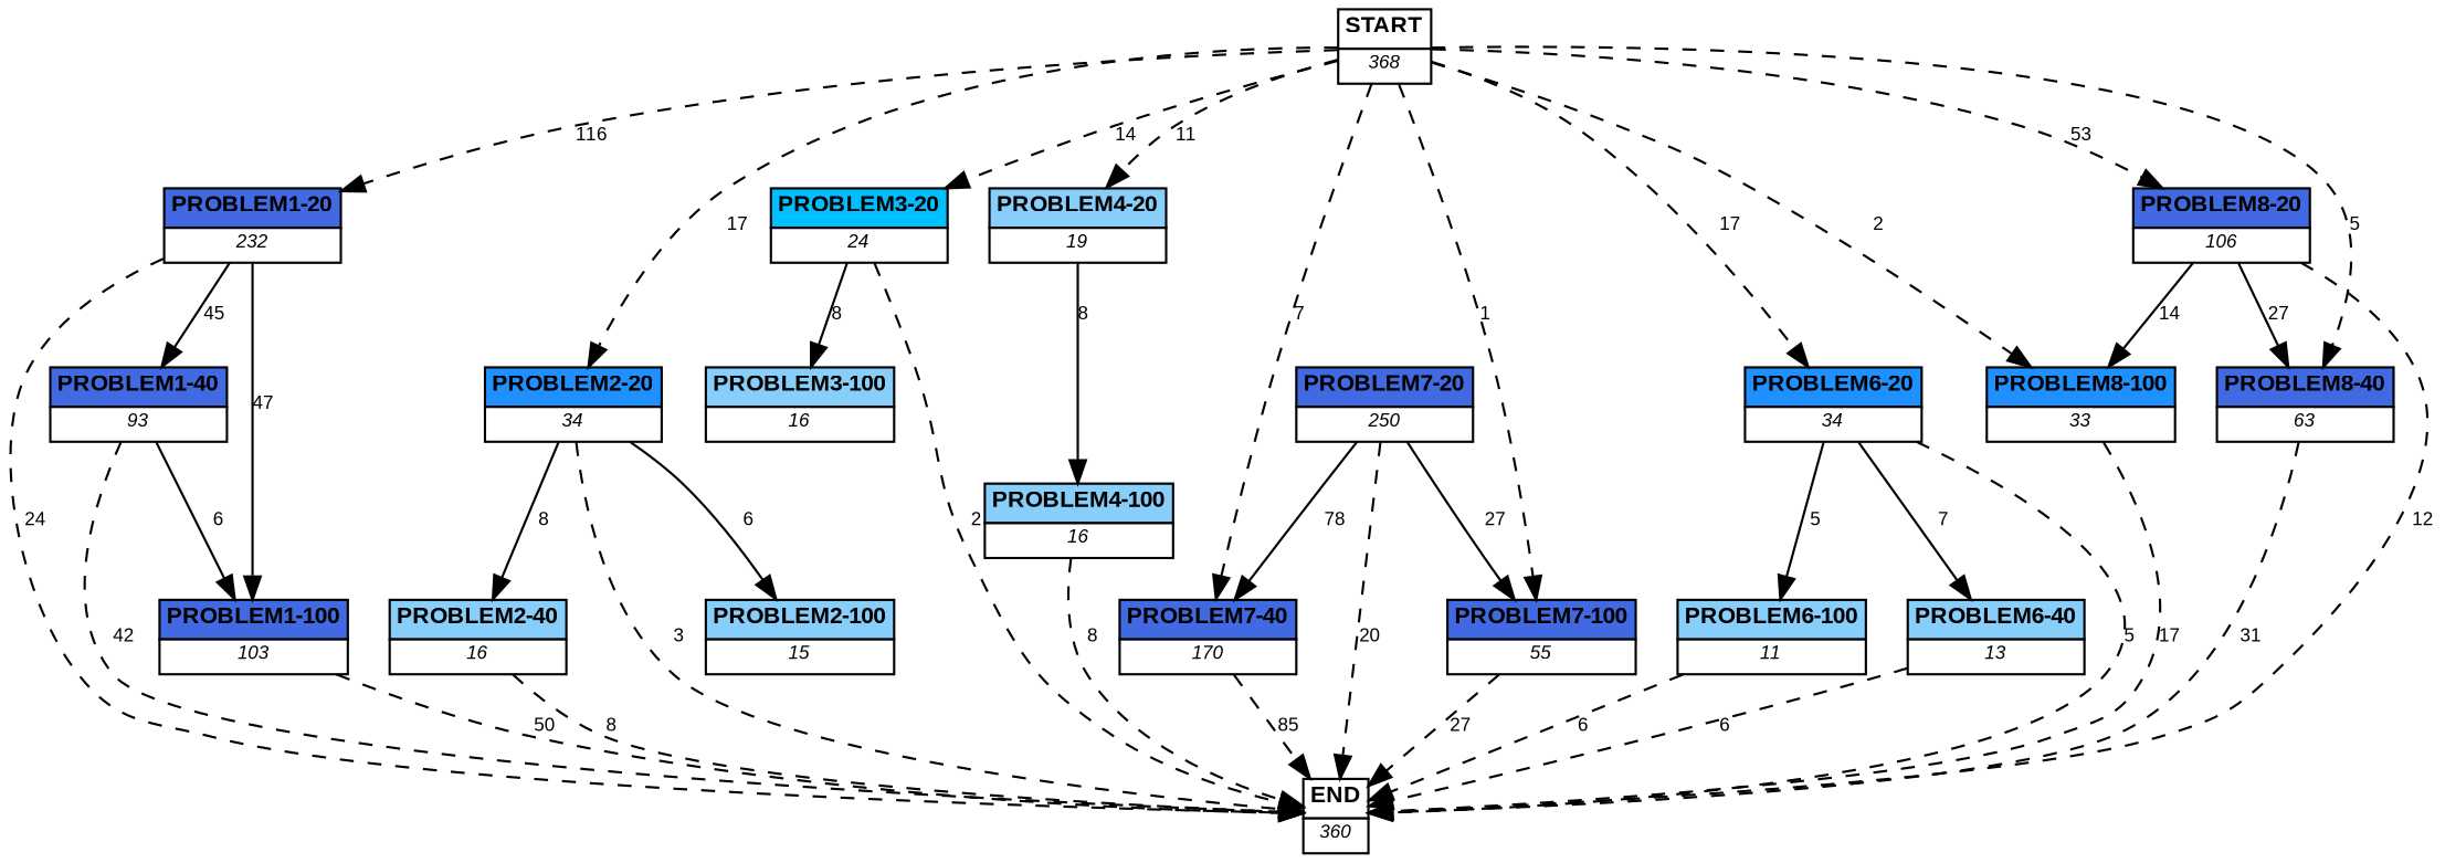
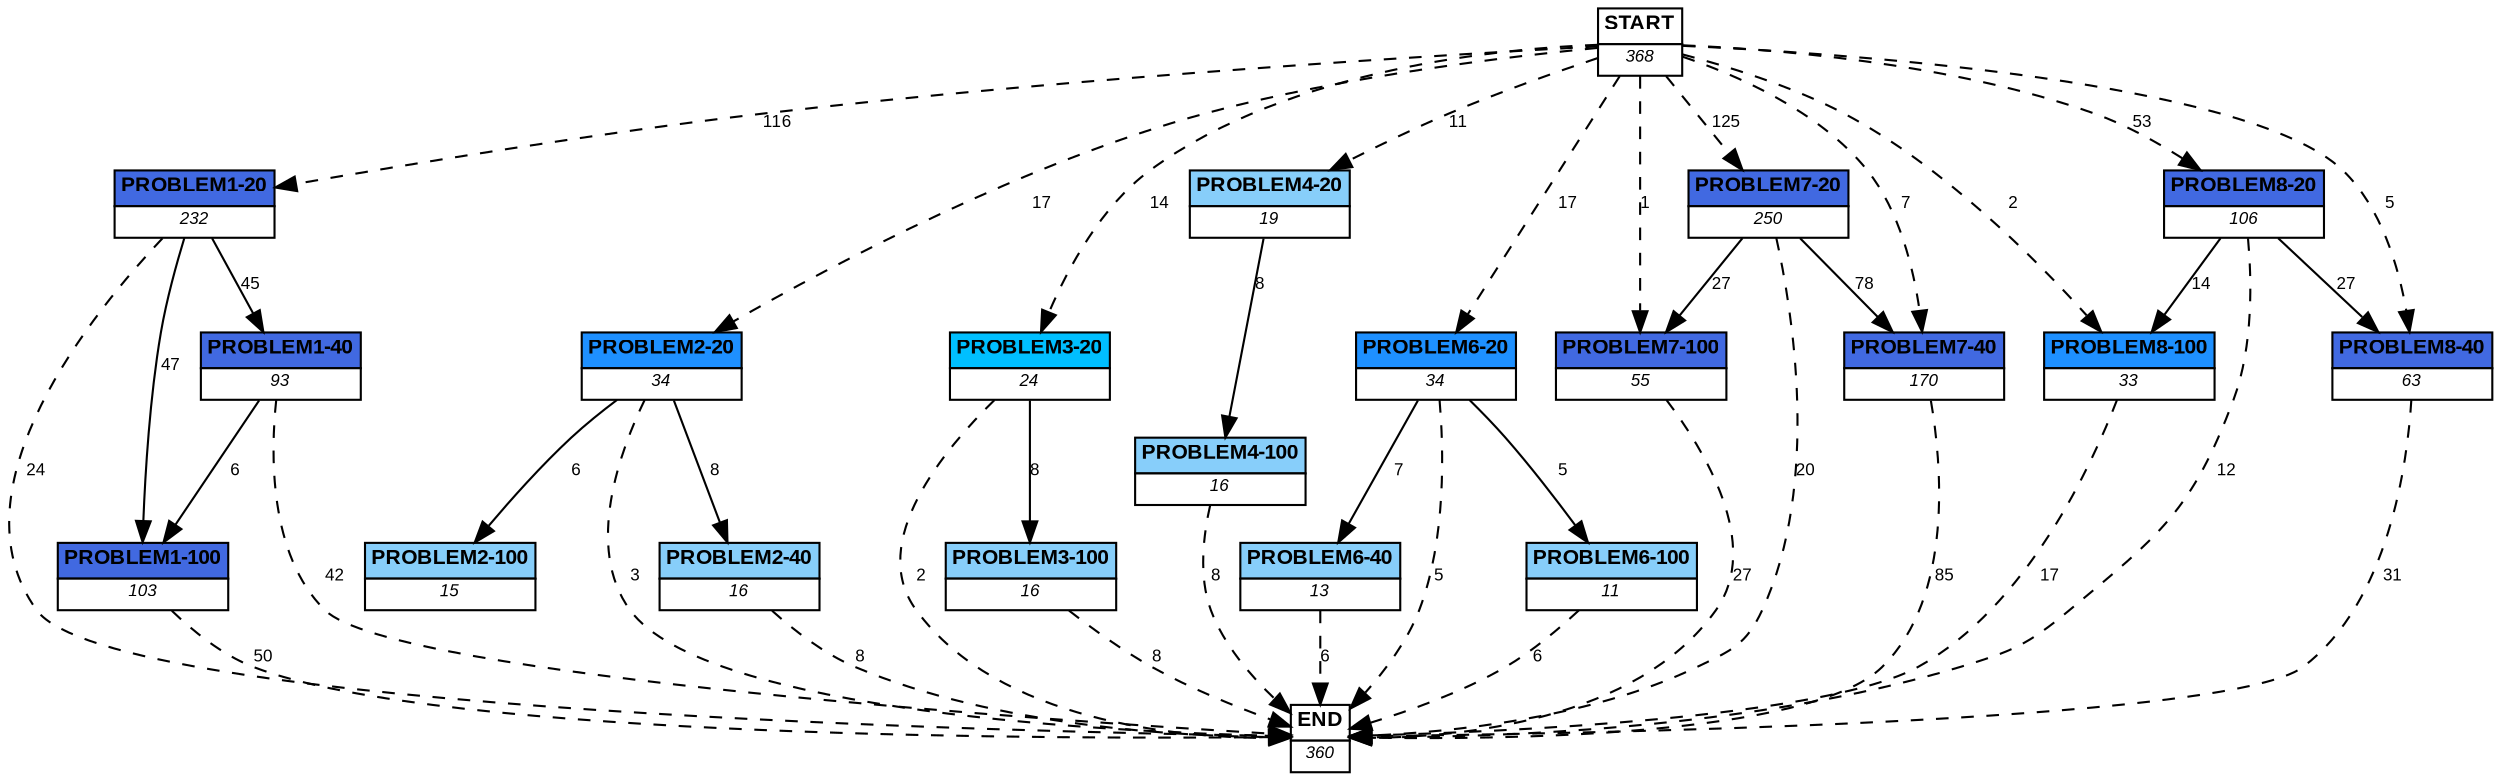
  digraph {
    node [shape=plain]
    edge [fontname=Arial fontsize=8 labelfloat=false style=dashed]
    n1 [label=<<table border="0" cellborder="1" cellspacing="0"><tr><td bgcolor="royalblue"><FONT face="Arial" POINT-SIZE="10"><b>PROBLEM1-20</b></FONT></td></tr><tr><td bgcolor="white"><FONT face="Arial" POINT-SIZE="8"><i>232</i></FONT></td></tr></table>>]
    n2 [label=<<table border="0" cellborder="1" cellspacing="0"><tr><td bgcolor="royalblue"><FONT face="Arial" POINT-SIZE="10"><b>PROBLEM1-40</b></FONT></td></tr><tr><td bgcolor="white"><FONT face="Arial" POINT-SIZE="8"><i>93</i></FONT></td></tr></table>>]
    n3 [label=<<table border="0" cellborder="1" cellspacing="0"><tr><td bgcolor="royalblue"><FONT face="Arial" POINT-SIZE="10"><b>PROBLEM1-100</b></FONT></td></tr><tr><td bgcolor="white"><FONT face="Arial" POINT-SIZE="8"><i>103</i></FONT></td></tr></table>>]
    n4 [label=<<table border="0" cellborder="1" cellspacing="0"><tr><td bgcolor="white"><FONT face="Arial" POINT-SIZE="10"><b>END</b></FONT></td></tr><tr><td bgcolor="white"><FONT face="Arial" POINT-SIZE="8"><i>360</i></FONT></td></tr></table>>]
    n5 [label=<<table border="0" cellborder="1" cellspacing="0"><tr><td bgcolor="dodgerblue"><FONT face="Arial" POINT-SIZE="10"><b>PROBLEM2-20</b></FONT></td></tr><tr><td bgcolor="white"><FONT face="Arial" POINT-SIZE="8"><i>34</i></FONT></td></tr></table>>]
    n6 [label=<<table border="0" cellborder="1" cellspacing="0"><tr><td bgcolor="lightskyblue"><FONT face="Arial" POINT-SIZE="10"><b>PROBLEM2-40</b></FONT></td></tr><tr><td bgcolor="white"><FONT face="Arial" POINT-SIZE="8"><i>16</i></FONT></td></tr></table>>]
    n7 [label=<<table border="0" cellborder="1" cellspacing="0"><tr><td bgcolor="lightskyblue"><FONT face="Arial" POINT-SIZE="10"><b>PROBLEM2-100</b></FONT></td></tr><tr><td bgcolor="white"><FONT face="Arial" POINT-SIZE="8"><i>15</i></FONT></td></tr></table>>]
    n8 [label=<<table border="0" cellborder="1" cellspacing="0"><tr><td bgcolor="deepskyblue"><FONT face="Arial" POINT-SIZE="10"><b>PROBLEM3-20</b></FONT></td></tr><tr><td bgcolor="white"><FONT face="Arial" POINT-SIZE="8"><i>24</i></FONT></td></tr></table>>]
    n9 [label=<<table border="0" cellborder="1" cellspacing="0"><tr><td bgcolor="lightskyblue"><FONT face="Arial" POINT-SIZE="10"><b>PROBLEM3-100</b></FONT></td></tr><tr><td bgcolor="white"><FONT face="Arial" POINT-SIZE="8"><i>16</i></FONT></td></tr></table>>]
    n10 [label=<<table border="0" cellborder="1" cellspacing="0"><tr><td bgcolor="lightskyblue"><FONT face="Arial" POINT-SIZE="10"><b>PROBLEM4-20</b></FONT></td></tr><tr><td bgcolor="white"><FONT face="Arial" POINT-SIZE="8"><i>19</i></FONT></td></tr></table>>]
    n11 [label=<<table border="0" cellborder="1" cellspacing="0"><tr><td bgcolor="lightskyblue"><FONT face="Arial" POINT-SIZE="10"><b>PROBLEM4-100</b></FONT></td></tr><tr><td bgcolor="white"><FONT face="Arial" POINT-SIZE="8"><i>16</i></FONT></td></tr></table>>]
    n12 [label=<<table border="0" cellborder="1" cellspacing="0"><tr><td bgcolor="dodgerblue"><FONT face="Arial" POINT-SIZE="10"><b>PROBLEM6-20</b></FONT></td></tr><tr><td bgcolor="white"><FONT face="Arial" POINT-SIZE="8"><i>34</i></FONT></td></tr></table>>]
    n13 [label=<<table border="0" cellborder="1" cellspacing="0"><tr><td bgcolor="lightskyblue"><FONT face="Arial" POINT-SIZE="10"><b>PROBLEM6-100</b></FONT></td></tr><tr><td bgcolor="white"><FONT face="Arial" POINT-SIZE="8"><i>11</i></FONT></td></tr></table>>]
    n14 [label=<<table border="0" cellborder="1" cellspacing="0"><tr><td bgcolor="lightskyblue"><FONT face="Arial" POINT-SIZE="10"><b>PROBLEM6-40</b></FONT></td></tr><tr><td bgcolor="white"><FONT face="Arial" POINT-SIZE="8"><i>13</i></FONT></td></tr></table>>]
    n15 [label=<<table border="0" cellborder="1" cellspacing="0"><tr><td bgcolor="royalblue"><FONT face="Arial" POINT-SIZE="10"><b>PROBLEM7-20</b></FONT></td></tr><tr><td bgcolor="white"><FONT face="Arial" POINT-SIZE="8"><i>250</i></FONT></td></tr></table>>]
    n16 [label=<<table border="0" cellborder="1" cellspacing="0"><tr><td bgcolor="royalblue"><FONT face="Arial" POINT-SIZE="10"><b>PROBLEM7-40</b></FONT></td></tr><tr><td bgcolor="white"><FONT face="Arial" POINT-SIZE="8"><i>170</i></FONT></td></tr></table>>]
    n17 [label=<<table border="0" cellborder="1" cellspacing="0"><tr><td bgcolor="royalblue"><FONT face="Arial" POINT-SIZE="10"><b>PROBLEM7-100</b></FONT></td></tr><tr><td bgcolor="white"><FONT face="Arial" POINT-SIZE="8"><i>55</i></FONT></td></tr></table>>]
    n18 [label=<<table border="0" cellborder="1" cellspacing="0"><tr><td bgcolor="royalblue"><FONT face="Arial" POINT-SIZE="10"><b>PROBLEM8-40</b></FONT></td></tr><tr><td bgcolor="white"><FONT face="Arial" POINT-SIZE="8"><i>63</i></FONT></td></tr></table>>]
    n19 [label=<<table border="0" cellborder="1" cellspacing="0"><tr><td bgcolor="royalblue"><FONT face="Arial" POINT-SIZE="10"><b>PROBLEM8-20</b></FONT></td></tr><tr><td bgcolor="white"><FONT face="Arial" POINT-SIZE="8"><i>106</i></FONT></td></tr></table>>]
    n20 [label=<<table border="0" cellborder="1" cellspacing="0"><tr><td bgcolor="dodgerblue"><FONT face="Arial" POINT-SIZE="10"><b>PROBLEM8-100</b></FONT></td></tr><tr><td bgcolor="white"><FONT face="Arial" POINT-SIZE="8"><i>33</i></FONT></td></tr></table>>]
    n21 [label=<<table border="0" cellborder="1" cellspacing="0"><tr><td bgcolor="white"><FONT face="Arial" POINT-SIZE="10"><b>START</b></FONT></td></tr><tr><td bgcolor="white"><FONT face="Arial" POINT-SIZE="8"><i>368</i></FONT></td></tr></table>>]
    n1 -> n2 [label=45 style=""]
    n1 -> n3 [label=47 style=""]
    n1 -> n4 [label=24]
    n2 -> n3 [label=6 style=""]
    n2 -> n4 [label=42]
    n3 -> n4 [label=50]
    n5 -> n4 [label=3]
    n5 -> n6 [label=8 style=""]
    n5 -> n7 [label=6 style=""]
    n6 -> n4 [label=8]
    n8 -> n4 [label=2]
    n8 -> n9 [label=8 style=""]
+   n9 -> n4 [label=8]
    n10 -> n11 [label=8 style=""]
    n11 -> n4 [label=8]
    n12 -> n4 [label=5]
    n12 -> n13 [label=5 style=""]
    n12 -> n14 [label=7 style=""]
    n13 -> n4 [label=6]
    n14 -> n4 [label=6]
    n15 -> n4 [label=20]
    n15 -> n16 [label=78 style=""]
    n15 -> n17 [label=27 style=""]
    n16 -> n4 [label=85]
    n17 -> n4 [label=27]
    n18 -> n4 [label=31]
    n19 -> n4 [label=12]
    n19 -> n18 [label=27 style=""]
    n19 -> n20 [label=14 style=""]
    n20 -> n4 [label=17]
    n21 -> n1 [label=116]
    n21 -> n5 [label=17]
    n21 -> n8 [label=14]
    n21 -> n10 [label=11]
    n21 -> n12 [label=17]
+   n21 -> n15 [label=125]
    n21 -> n16 [label=7]
    n21 -> n17 [label=1]
    n21 -> n18 [label=5]
    n21 -> n19 [label=53]
    n21 -> n20 [label=2]
  }
